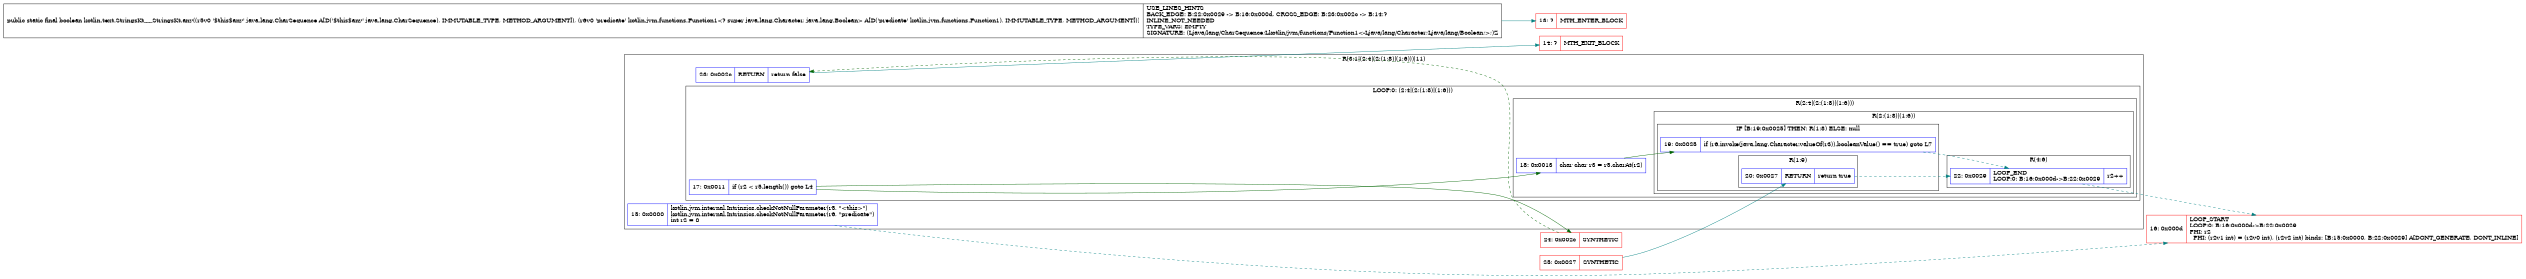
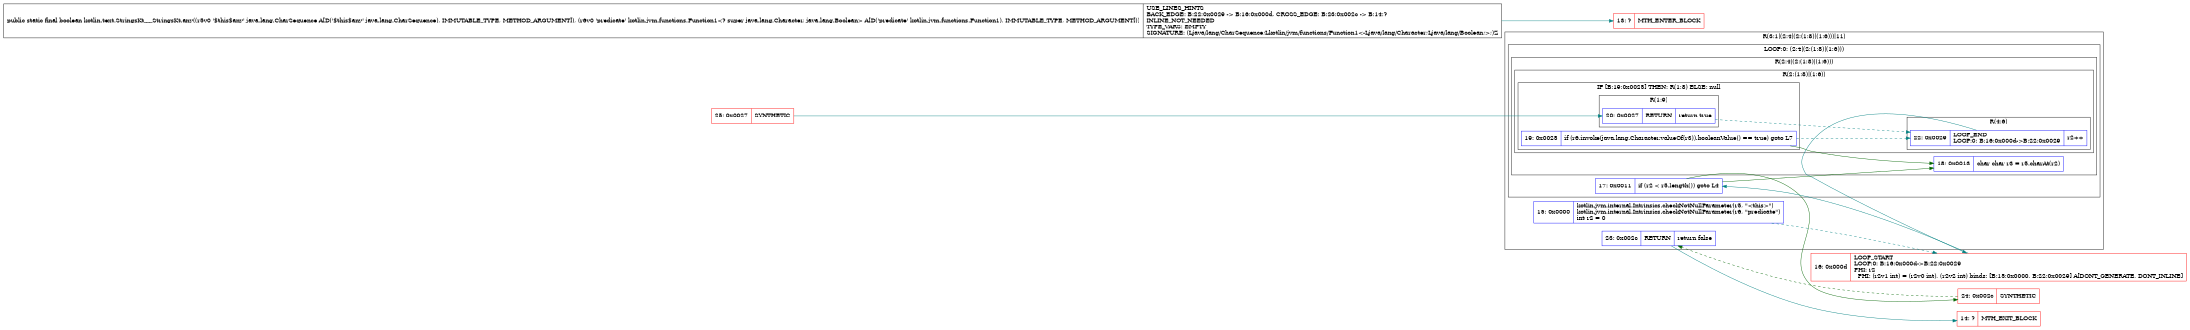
  digraph {
    rankdir=LR
    node [color=blue shape=record]
    edge [color=teal style=solid]
    n1 [label="{20\:\ 0x0027|RETURN\l|return true\l}"]
    n2 [label="{19\:\ 0x0025|if (r6.invoke(java.lang.Character.valueOf(r3)).booleanValue() == true) goto L7\l}"]
    n3 [label="{22\:\ 0x0029|LOOP_END\lLOOP:0: B:16:0x000d\-\>B:22:0x0029\l|r2++\l}"]
    n4 [label="{18\:\ 0x0013|char char r3 = r5.charAt(r2)\l}"]
    n5 [label="{17\:\ 0x0011|if (r2 \< r5.length()) goto L4\l}"]
    n6 [label="{15\:\ 0x0000|kotlin.jvm.internal.Intrinsics.checkNotNullParameter(r5, \"\<this\>\")\lkotlin.jvm.internal.Intrinsics.checkNotNullParameter(r6, \"predicate\")\lint r2 = 0\l}"]
    n7 [label="{23\:\ 0x002c|RETURN\l|return false\l}"]
    n8 [color=red label="{16\:\ 0x000d|LOOP_START\lLOOP:0: B:16:0x000d\-\>B:22:0x0029\lPHI: r2 \l  PHI: (r2v1 int) = (r2v0 int), (r2v2 int) binds: [B:15:0x0000, B:22:0x0029] A[DONT_GENERATE, DONT_INLINE]\l}"]
    n9 [color=red label="{24\:\ 0x002c|SYNTHETIC\l}"]
    n10 [color=red label="{14\:\ ?|MTH_EXIT_BLOCK\l}"]
    n11 [color=red label="{25\:\ 0x0027|SYNTHETIC\l}"]
    n12 [color=red label="{13\:\ ?|MTH_ENTER_BLOCK\l}"]
    n13 [label="{public static final boolean kotlin.text.StringsKt___StringsKt.any((r5v0 '$this$any' java.lang.CharSequence A[D('$this$any' java.lang.CharSequence), IMMUTABLE_TYPE, METHOD_ARGUMENT]), (r6v0 'predicate' kotlin.jvm.functions.Function1\<? super java.lang.Character, java.lang.Boolean\> A[D('predicate' kotlin.jvm.functions.Function1), IMMUTABLE_TYPE, METHOD_ARGUMENT]))  | USE_LINES_HINTS\lBACK_EDGE: B:22:0x0029 \-\> B:16:0x000d, CROSS_EDGE: B:23:0x002c \-\> B:14:?\lINLINE_NOT_NEEDED\lTYPE_VARS: EMPTY\lSIGNATURE: (Ljava\/lang\/CharSequence;Lkotlin\/jvm\/functions\/Function1\<\-Ljava\/lang\/Character;Ljava\/lang\/Boolean;\>;)Z\l}" color=""]
    subgraph cluster_1 {
      label="R(3:1|(2:4|(2:(1:8)|(1:6)))|11)"
      n6
      n7
      subgraph cluster_2 {
        label="LOOP:0: (2:4|(2:(1:8)|(1:6)))"
        n5
        subgraph cluster_3 {
          label="R(2:4|(2:(1:8)|(1:6)))"
          n4
          subgraph cluster_4 {
            label="R(2:(1:8)|(1:6))"
            subgraph cluster_5 {
              label="IF [B:19:0x0025] THEN: R(1:8) ELSE: null"
              n2
              subgraph cluster_6 {
                label="R(1:9)"
                n1
              }
            }
            subgraph cluster_7 {
              label="R(4:6)"
              n3
            }
          }
        }
      }
    }
    n1 -> n3 [style=dashed]
    n2 -> n3 [style=dashed]
-   n3 -> n8 [style=dashed]
-   n4 -> n2 [color=darkgreen]
+   n3 -> n8
+   n2 -> n4 [color=darkgreen]
    n5 -> n4 [color=darkgreen]
    n5 -> n9 [color=darkgreen]
    n6 -> n8 [style=dashed]
    n7 -> n10
+   n8 -> n5
    n9 -> n7 [color=darkgreen style=dashed]
    n11 -> n1
    n13 -> n12
  }
